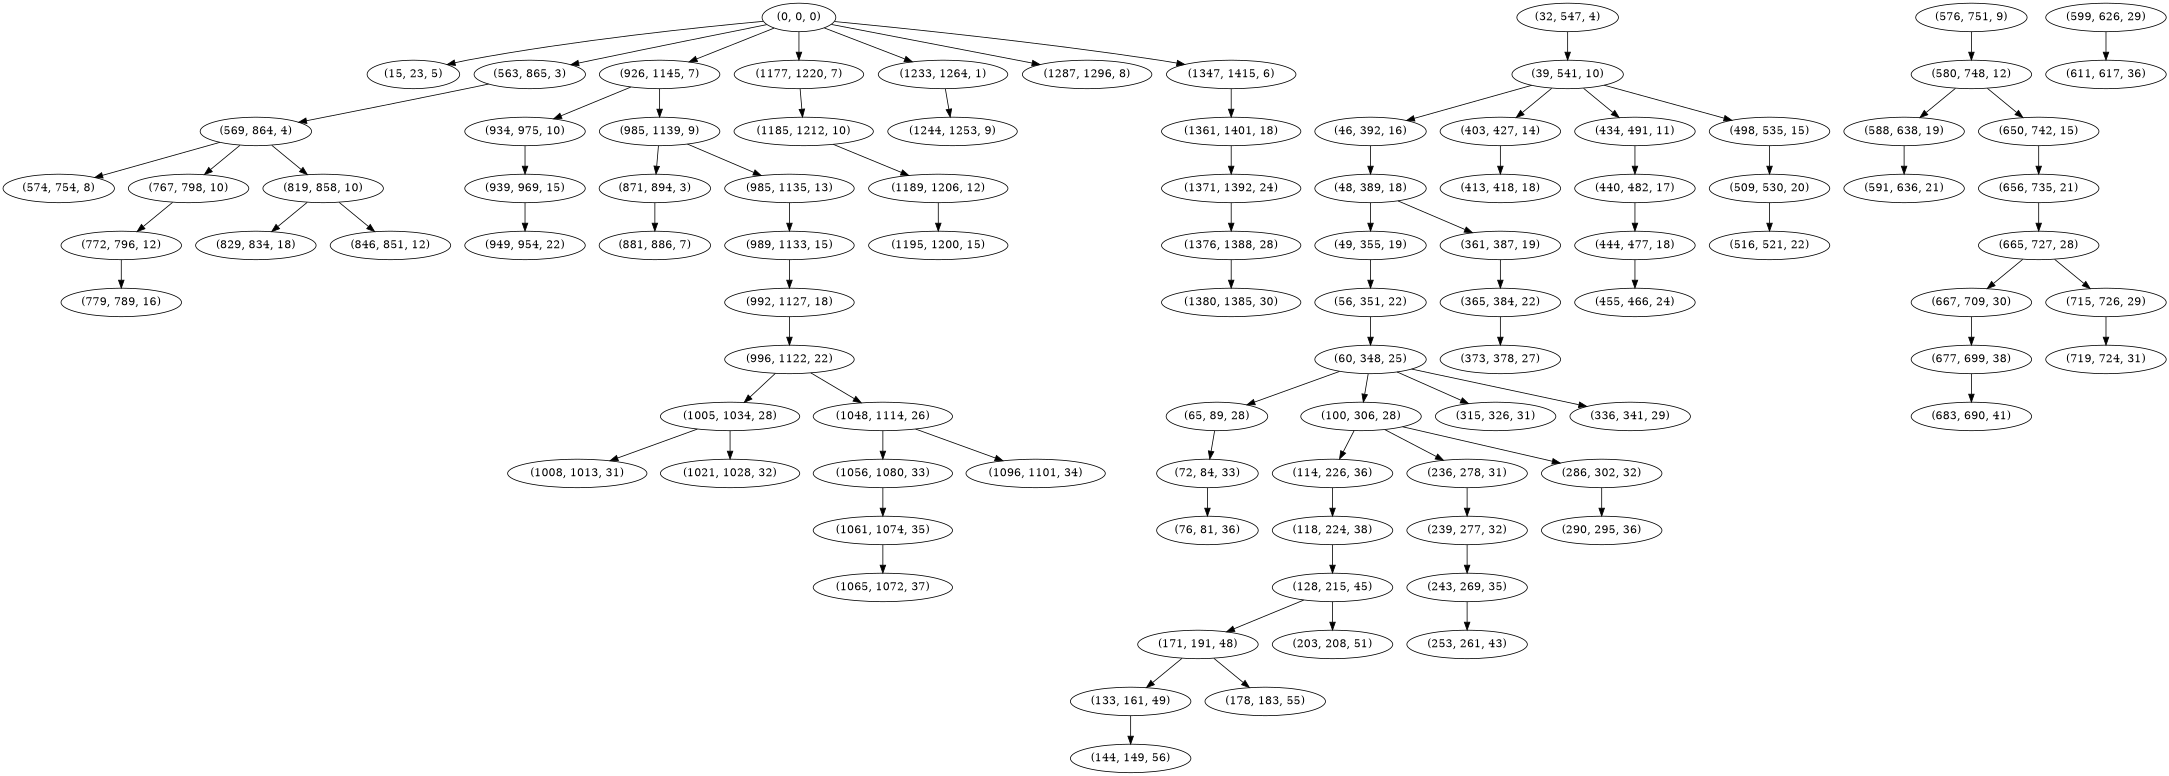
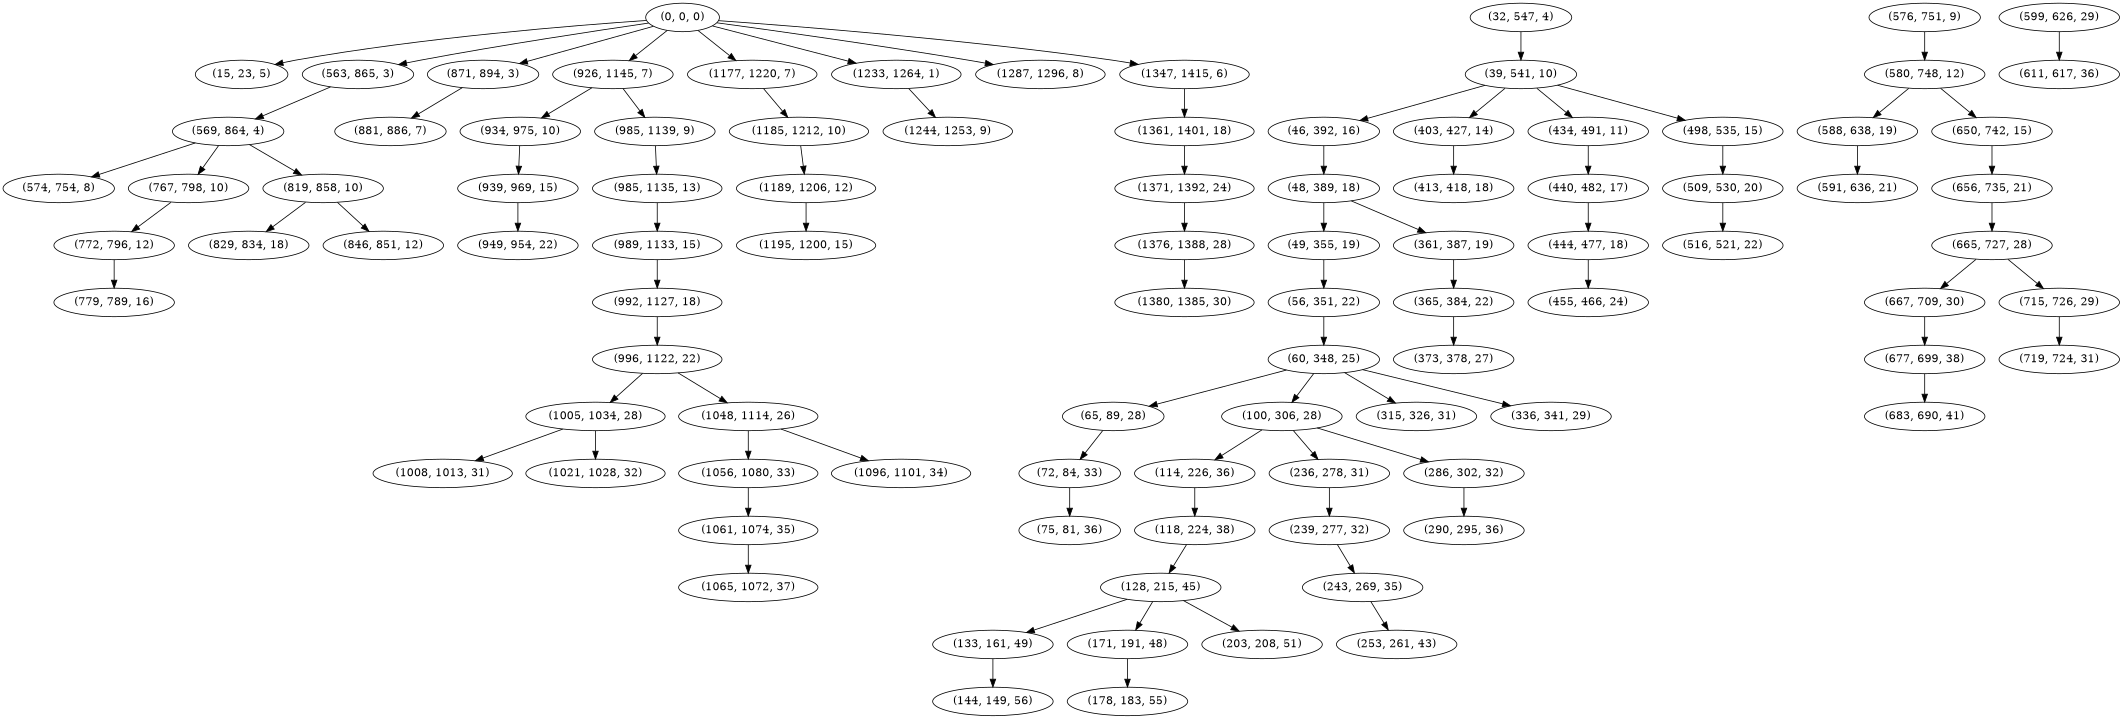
  digraph {
    "(0, 0, 0)"
    "(15, 23, 5)"
    "(563, 865, 3)"
    "(871, 894, 3)"
    "(926, 1145, 7)"
    "(1177, 1220, 7)"
    "(1233, 1264, 1)"
    "(1287, 1296, 8)"
    "(1347, 1415, 6)"
    "(32, 547, 4)"
    "(39, 541, 10)"
    "(569, 864, 4)"
    "(881, 886, 7)"
    "(934, 975, 10)"
    n15 [label="(985, 1139, 9)"]
    "(1185, 1212, 10)"
    "(1244, 1253, 9)"
    "(1361, 1401, 18)"
    "(46, 392, 16)"
    "(403, 427, 14)"
    "(434, 491, 11)"
    "(498, 535, 15)"
    "(48, 389, 18)"
    "(413, 418, 18)"
    "(440, 482, 17)"
    "(509, 530, 20)"
    "(49, 355, 19)"
    "(361, 387, 19)"
    "(56, 351, 22)"
    "(365, 384, 22)"
    "(60, 348, 25)"
    "(65, 89, 28)"
    "(100, 306, 28)"
    "(315, 326, 31)"
    "(336, 341, 29)"
    "(72, 84, 33)"
    "(114, 226, 36)"
    "(236, 278, 31)"
    "(286, 302, 32)"
-   "(76, 81, 36)"
+   "(76, 81, 36)" [label="(75, 81, 36)"]
    "(118, 224, 38)"
    "(239, 277, 32)"
    "(290, 295, 36)"
    "(128, 215, 45)"
    "(133, 161, 49)"
    "(171, 191, 48)"
    "(203, 208, 51)"
    "(144, 149, 56)"
    "(178, 183, 55)"
    "(243, 269, 35)"
    "(253, 261, 43)"
    "(373, 378, 27)"
    "(444, 477, 18)"
    "(455, 466, 24)"
    "(516, 521, 22)"
    "(574, 754, 8)"
    "(767, 798, 10)"
    "(819, 858, 10)"
    "(772, 796, 12)"
    "(829, 834, 18)"
    "(846, 851, 12)"
    "(576, 751, 9)"
    "(580, 748, 12)"
    "(588, 638, 19)"
    "(650, 742, 15)"
    "(591, 636, 21)"
    "(656, 735, 21)"
    "(599, 626, 29)"
    "(611, 617, 36)"
    "(665, 727, 28)"
    "(667, 709, 30)"
    "(715, 726, 29)"
    "(677, 699, 38)"
    "(719, 724, 31)"
    "(683, 690, 41)"
    "(779, 789, 16)"
    "(939, 969, 15)"
    "(985, 1135, 13)"
    "(949, 954, 22)"
    "(989, 1133, 15)"
    "(992, 1127, 18)"
    "(996, 1122, 22)"
    "(1005, 1034, 28)"
    "(1048, 1114, 26)"
    "(1008, 1013, 31)"
    "(1021, 1028, 32)"
    "(1056, 1080, 33)"
    "(1096, 1101, 34)"
    "(1061, 1074, 35)"
    "(1065, 1072, 37)"
    "(1189, 1206, 12)"
    "(1195, 1200, 15)"
    "(1371, 1392, 24)"
    "(1376, 1388, 28)"
    "(1380, 1385, 30)"
    "(0, 0, 0)" -> "(15, 23, 5)"
    "(0, 0, 0)" -> "(563, 865, 3)"
-   n15 -> "(871, 894, 3)"
+   "(0, 0, 0)" -> "(871, 894, 3)"
    "(0, 0, 0)" -> "(926, 1145, 7)"
    "(0, 0, 0)" -> "(1177, 1220, 7)"
    "(0, 0, 0)" -> "(1233, 1264, 1)"
    "(0, 0, 0)" -> "(1287, 1296, 8)"
    "(0, 0, 0)" -> "(1347, 1415, 6)"
    "(563, 865, 3)" -> "(569, 864, 4)"
    "(871, 894, 3)" -> "(881, 886, 7)"
    "(926, 1145, 7)" -> "(934, 975, 10)"
    "(926, 1145, 7)" -> n15
    "(1177, 1220, 7)" -> "(1185, 1212, 10)"
    "(1233, 1264, 1)" -> "(1244, 1253, 9)"
    "(1347, 1415, 6)" -> "(1361, 1401, 18)"
    "(32, 547, 4)" -> "(39, 541, 10)"
    "(39, 541, 10)" -> "(46, 392, 16)"
    "(39, 541, 10)" -> "(403, 427, 14)"
    "(39, 541, 10)" -> "(434, 491, 11)"
    "(39, 541, 10)" -> "(498, 535, 15)"
    "(569, 864, 4)" -> "(574, 754, 8)"
    "(569, 864, 4)" -> "(767, 798, 10)"
    "(569, 864, 4)" -> "(819, 858, 10)"
    "(934, 975, 10)" -> "(939, 969, 15)"
    n15 -> "(985, 1135, 13)"
    "(1185, 1212, 10)" -> "(1189, 1206, 12)"
    "(1361, 1401, 18)" -> "(1371, 1392, 24)"
    "(46, 392, 16)" -> "(48, 389, 18)"
    "(403, 427, 14)" -> "(413, 418, 18)"
    "(434, 491, 11)" -> "(440, 482, 17)"
    "(498, 535, 15)" -> "(509, 530, 20)"
    "(48, 389, 18)" -> "(49, 355, 19)"
    "(48, 389, 18)" -> "(361, 387, 19)"
    "(440, 482, 17)" -> "(444, 477, 18)"
    "(509, 530, 20)" -> "(516, 521, 22)"
    "(49, 355, 19)" -> "(56, 351, 22)"
    "(361, 387, 19)" -> "(365, 384, 22)"
    "(56, 351, 22)" -> "(60, 348, 25)"
    "(365, 384, 22)" -> "(373, 378, 27)"
    "(60, 348, 25)" -> "(65, 89, 28)"
    "(60, 348, 25)" -> "(100, 306, 28)"
    "(60, 348, 25)" -> "(315, 326, 31)"
    "(60, 348, 25)" -> "(336, 341, 29)"
    "(65, 89, 28)" -> "(72, 84, 33)"
    "(100, 306, 28)" -> "(114, 226, 36)"
    "(100, 306, 28)" -> "(236, 278, 31)"
    "(100, 306, 28)" -> "(286, 302, 32)"
    "(72, 84, 33)" -> "(76, 81, 36)"
    "(114, 226, 36)" -> "(118, 224, 38)"
    "(236, 278, 31)" -> "(239, 277, 32)"
    "(286, 302, 32)" -> "(290, 295, 36)"
    "(118, 224, 38)" -> "(128, 215, 45)"
    "(239, 277, 32)" -> "(243, 269, 35)"
-   "(171, 191, 48)" -> "(133, 161, 49)"
+   "(128, 215, 45)" -> "(133, 161, 49)"
    "(128, 215, 45)" -> "(171, 191, 48)"
    "(128, 215, 45)" -> "(203, 208, 51)"
    "(133, 161, 49)" -> "(144, 149, 56)"
    "(171, 191, 48)" -> "(178, 183, 55)"
    "(243, 269, 35)" -> "(253, 261, 43)"
    "(444, 477, 18)" -> "(455, 466, 24)"
    "(767, 798, 10)" -> "(772, 796, 12)"
    "(819, 858, 10)" -> "(829, 834, 18)"
    "(819, 858, 10)" -> "(846, 851, 12)"
    "(772, 796, 12)" -> "(779, 789, 16)"
    "(576, 751, 9)" -> "(580, 748, 12)"
    "(580, 748, 12)" -> "(588, 638, 19)"
    "(580, 748, 12)" -> "(650, 742, 15)"
    "(588, 638, 19)" -> "(591, 636, 21)"
    "(650, 742, 15)" -> "(656, 735, 21)"
    "(656, 735, 21)" -> "(665, 727, 28)"
    "(599, 626, 29)" -> "(611, 617, 36)"
    "(665, 727, 28)" -> "(667, 709, 30)"
    "(665, 727, 28)" -> "(715, 726, 29)"
    "(667, 709, 30)" -> "(677, 699, 38)"
    "(715, 726, 29)" -> "(719, 724, 31)"
    "(677, 699, 38)" -> "(683, 690, 41)"
    "(939, 969, 15)" -> "(949, 954, 22)"
    "(985, 1135, 13)" -> "(989, 1133, 15)"
    "(989, 1133, 15)" -> "(992, 1127, 18)"
    "(992, 1127, 18)" -> "(996, 1122, 22)"
    "(996, 1122, 22)" -> "(1005, 1034, 28)"
    "(996, 1122, 22)" -> "(1048, 1114, 26)"
    "(1005, 1034, 28)" -> "(1008, 1013, 31)"
    "(1005, 1034, 28)" -> "(1021, 1028, 32)"
    "(1048, 1114, 26)" -> "(1056, 1080, 33)"
    "(1048, 1114, 26)" -> "(1096, 1101, 34)"
    "(1056, 1080, 33)" -> "(1061, 1074, 35)"
    "(1061, 1074, 35)" -> "(1065, 1072, 37)"
    "(1189, 1206, 12)" -> "(1195, 1200, 15)"
    "(1371, 1392, 24)" -> "(1376, 1388, 28)"
    "(1376, 1388, 28)" -> "(1380, 1385, 30)"
  }
